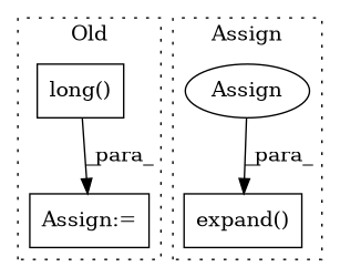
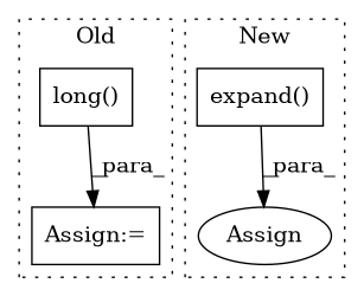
  digraph {
    node [a=75 shape=box]
    n1 [l=32 label="long()" s=4112]
    n2 [a=68 l=3 label="Assign:=" s=4109]
    n3 [l="53,1" label="expand()" s="5871,5952"]
    n4 [a=76 l=2 label=Assign s=5946 shape=ellipse]
    subgraph cluster_1 {
      label=Old
      style=dotted
      n1
      n2
    }
    subgraph cluster_2 {
-     label=Assign
+     label=New
      style=dotted
      n3
      n4
    }
    n1 -> n2 [label=_para_]
-   n4 -> n3 [label=_para_]
+   n3 -> n4 [label=_para_]
  }
